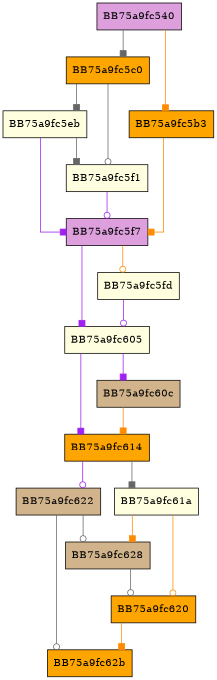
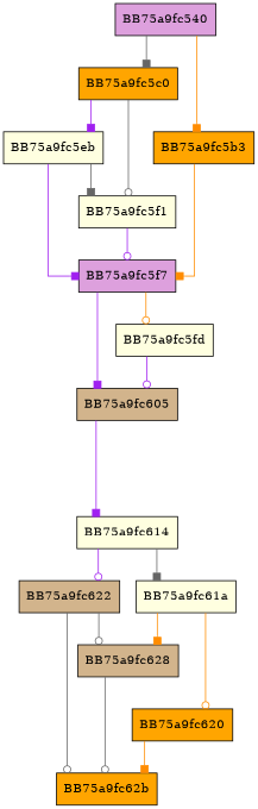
  digraph {
    splines=ortho
    node [fillcolor=lightyellow shape=box style=filled]
    edge [arrowhead=box color=purple]
    BB75a9fc540 [fillcolor=plum]
    BB75a9fc5c0 [fillcolor=orange]
    BB75a9fc5b3 [fillcolor=orange]
    BB75a9fc5f1
    BB75a9fc5eb
    BB75a9fc5f7 [fillcolor=plum]
-   BB75a9fc605
+   BB75a9fc605 [fillcolor=tan]
    BB75a9fc5fd
-   BB75a9fc614 [fillcolor=orange]
-   BB75a9fc60c [fillcolor=tan]
+   BB75a9fc614
    BB75a9fc622 [fillcolor=tan]
    BB75a9fc61a
    BB75a9fc628 [fillcolor=tan]
    BB75a9fc62b [fillcolor=orange]
    BB75a9fc620 [fillcolor=orange]
    BB75a9fc540 -> BB75a9fc5c0 [color=gray40]
    BB75a9fc540 -> BB75a9fc5b3 [color=darkorange]
    BB75a9fc5c0 -> BB75a9fc5f1 [arrowhead=odot color=gray40]
-   BB75a9fc5c0 -> BB75a9fc5eb [color=gray40]
+   BB75a9fc5c0 -> BB75a9fc5eb
    BB75a9fc5b3 -> BB75a9fc5f7 [color=darkorange]
    BB75a9fc5f1 -> BB75a9fc5f7 [arrowhead=odot]
    BB75a9fc5eb -> BB75a9fc5f1 [color=gray40]
    BB75a9fc5eb -> BB75a9fc5f7
    BB75a9fc5f7 -> BB75a9fc605
    BB75a9fc5f7 -> BB75a9fc5fd [arrowhead=odot color=darkorange]
    BB75a9fc605 -> BB75a9fc614
-   BB75a9fc605 -> BB75a9fc60c
    BB75a9fc5fd -> BB75a9fc605 [arrowhead=odot]
    BB75a9fc614 -> BB75a9fc622 [arrowhead=odot]
    BB75a9fc614 -> BB75a9fc61a [color=gray40]
-   BB75a9fc60c -> BB75a9fc614 [color=darkorange]
    BB75a9fc622 -> BB75a9fc628 [arrowhead=odot color=gray40]
    BB75a9fc622 -> BB75a9fc62b [arrowhead=odot color=gray40]
    BB75a9fc61a -> BB75a9fc628 [color=darkorange]
    BB75a9fc61a -> BB75a9fc620 [arrowhead=odot color=darkorange]
-   BB75a9fc628 -> BB75a9fc620 [arrowhead=odot color=gray40]
+   BB75a9fc628 -> BB75a9fc62b [arrowhead=odot color=gray40]
    BB75a9fc620 -> BB75a9fc62b [color=darkorange]
  }
